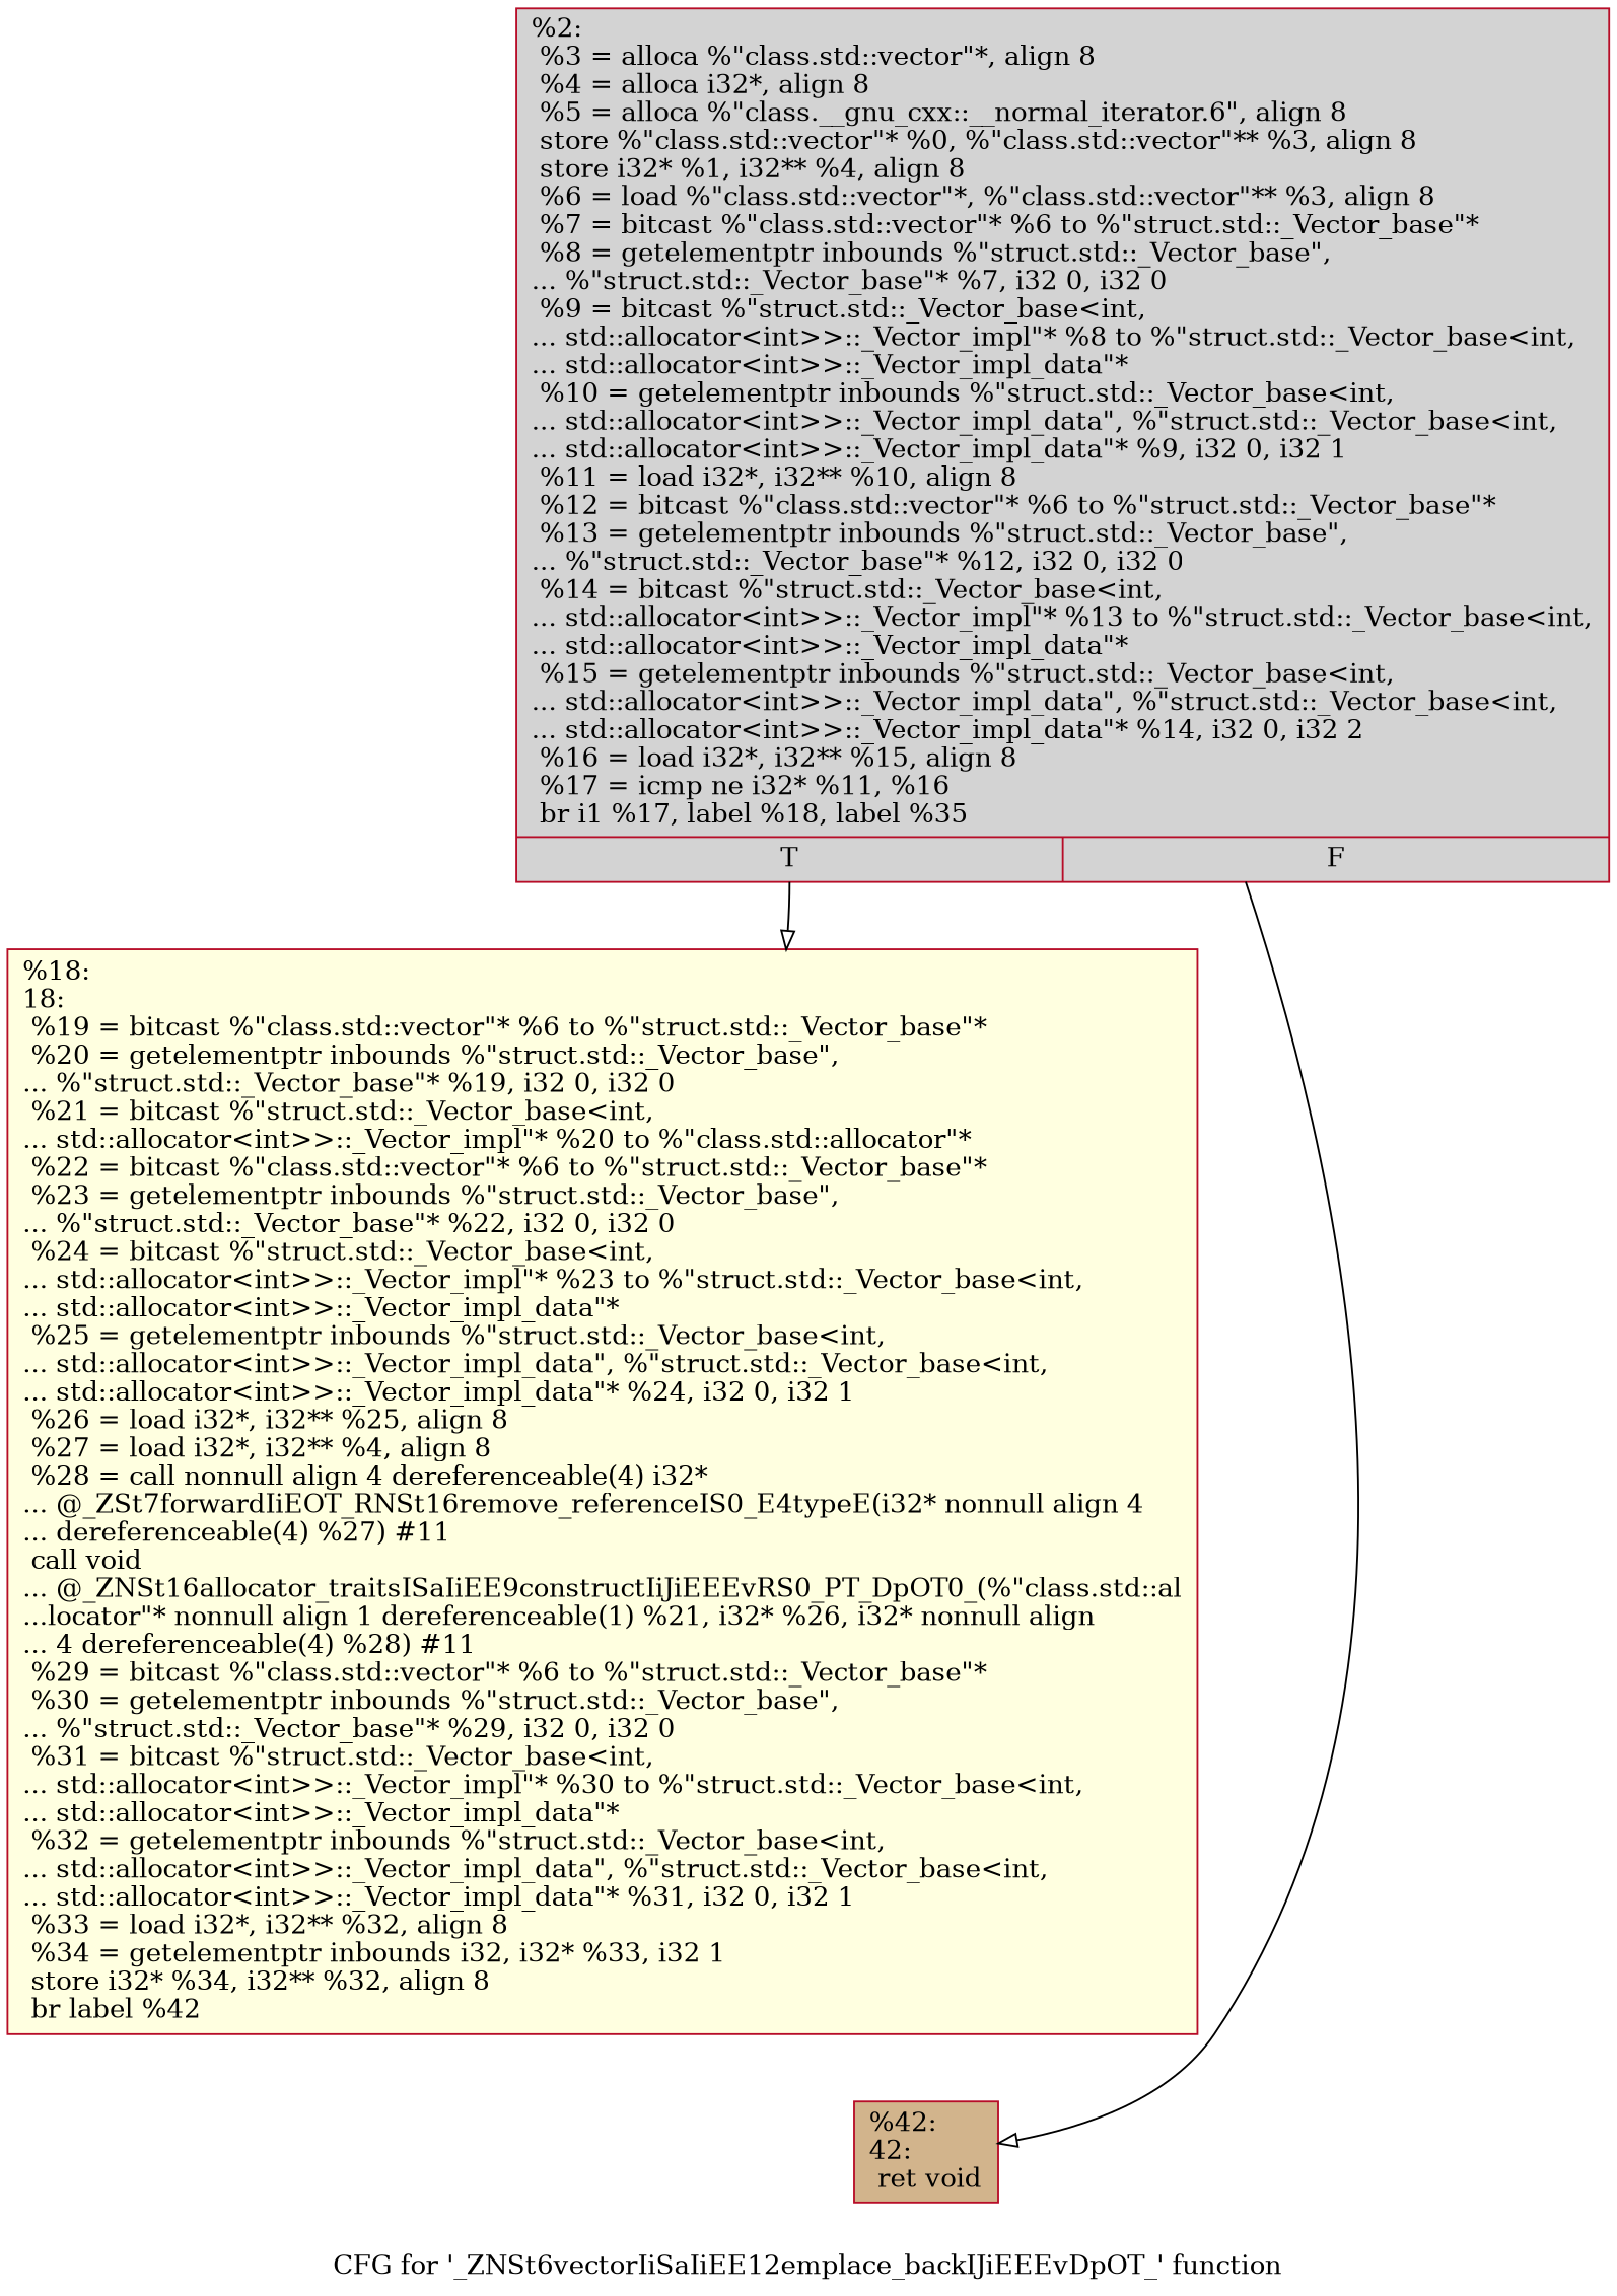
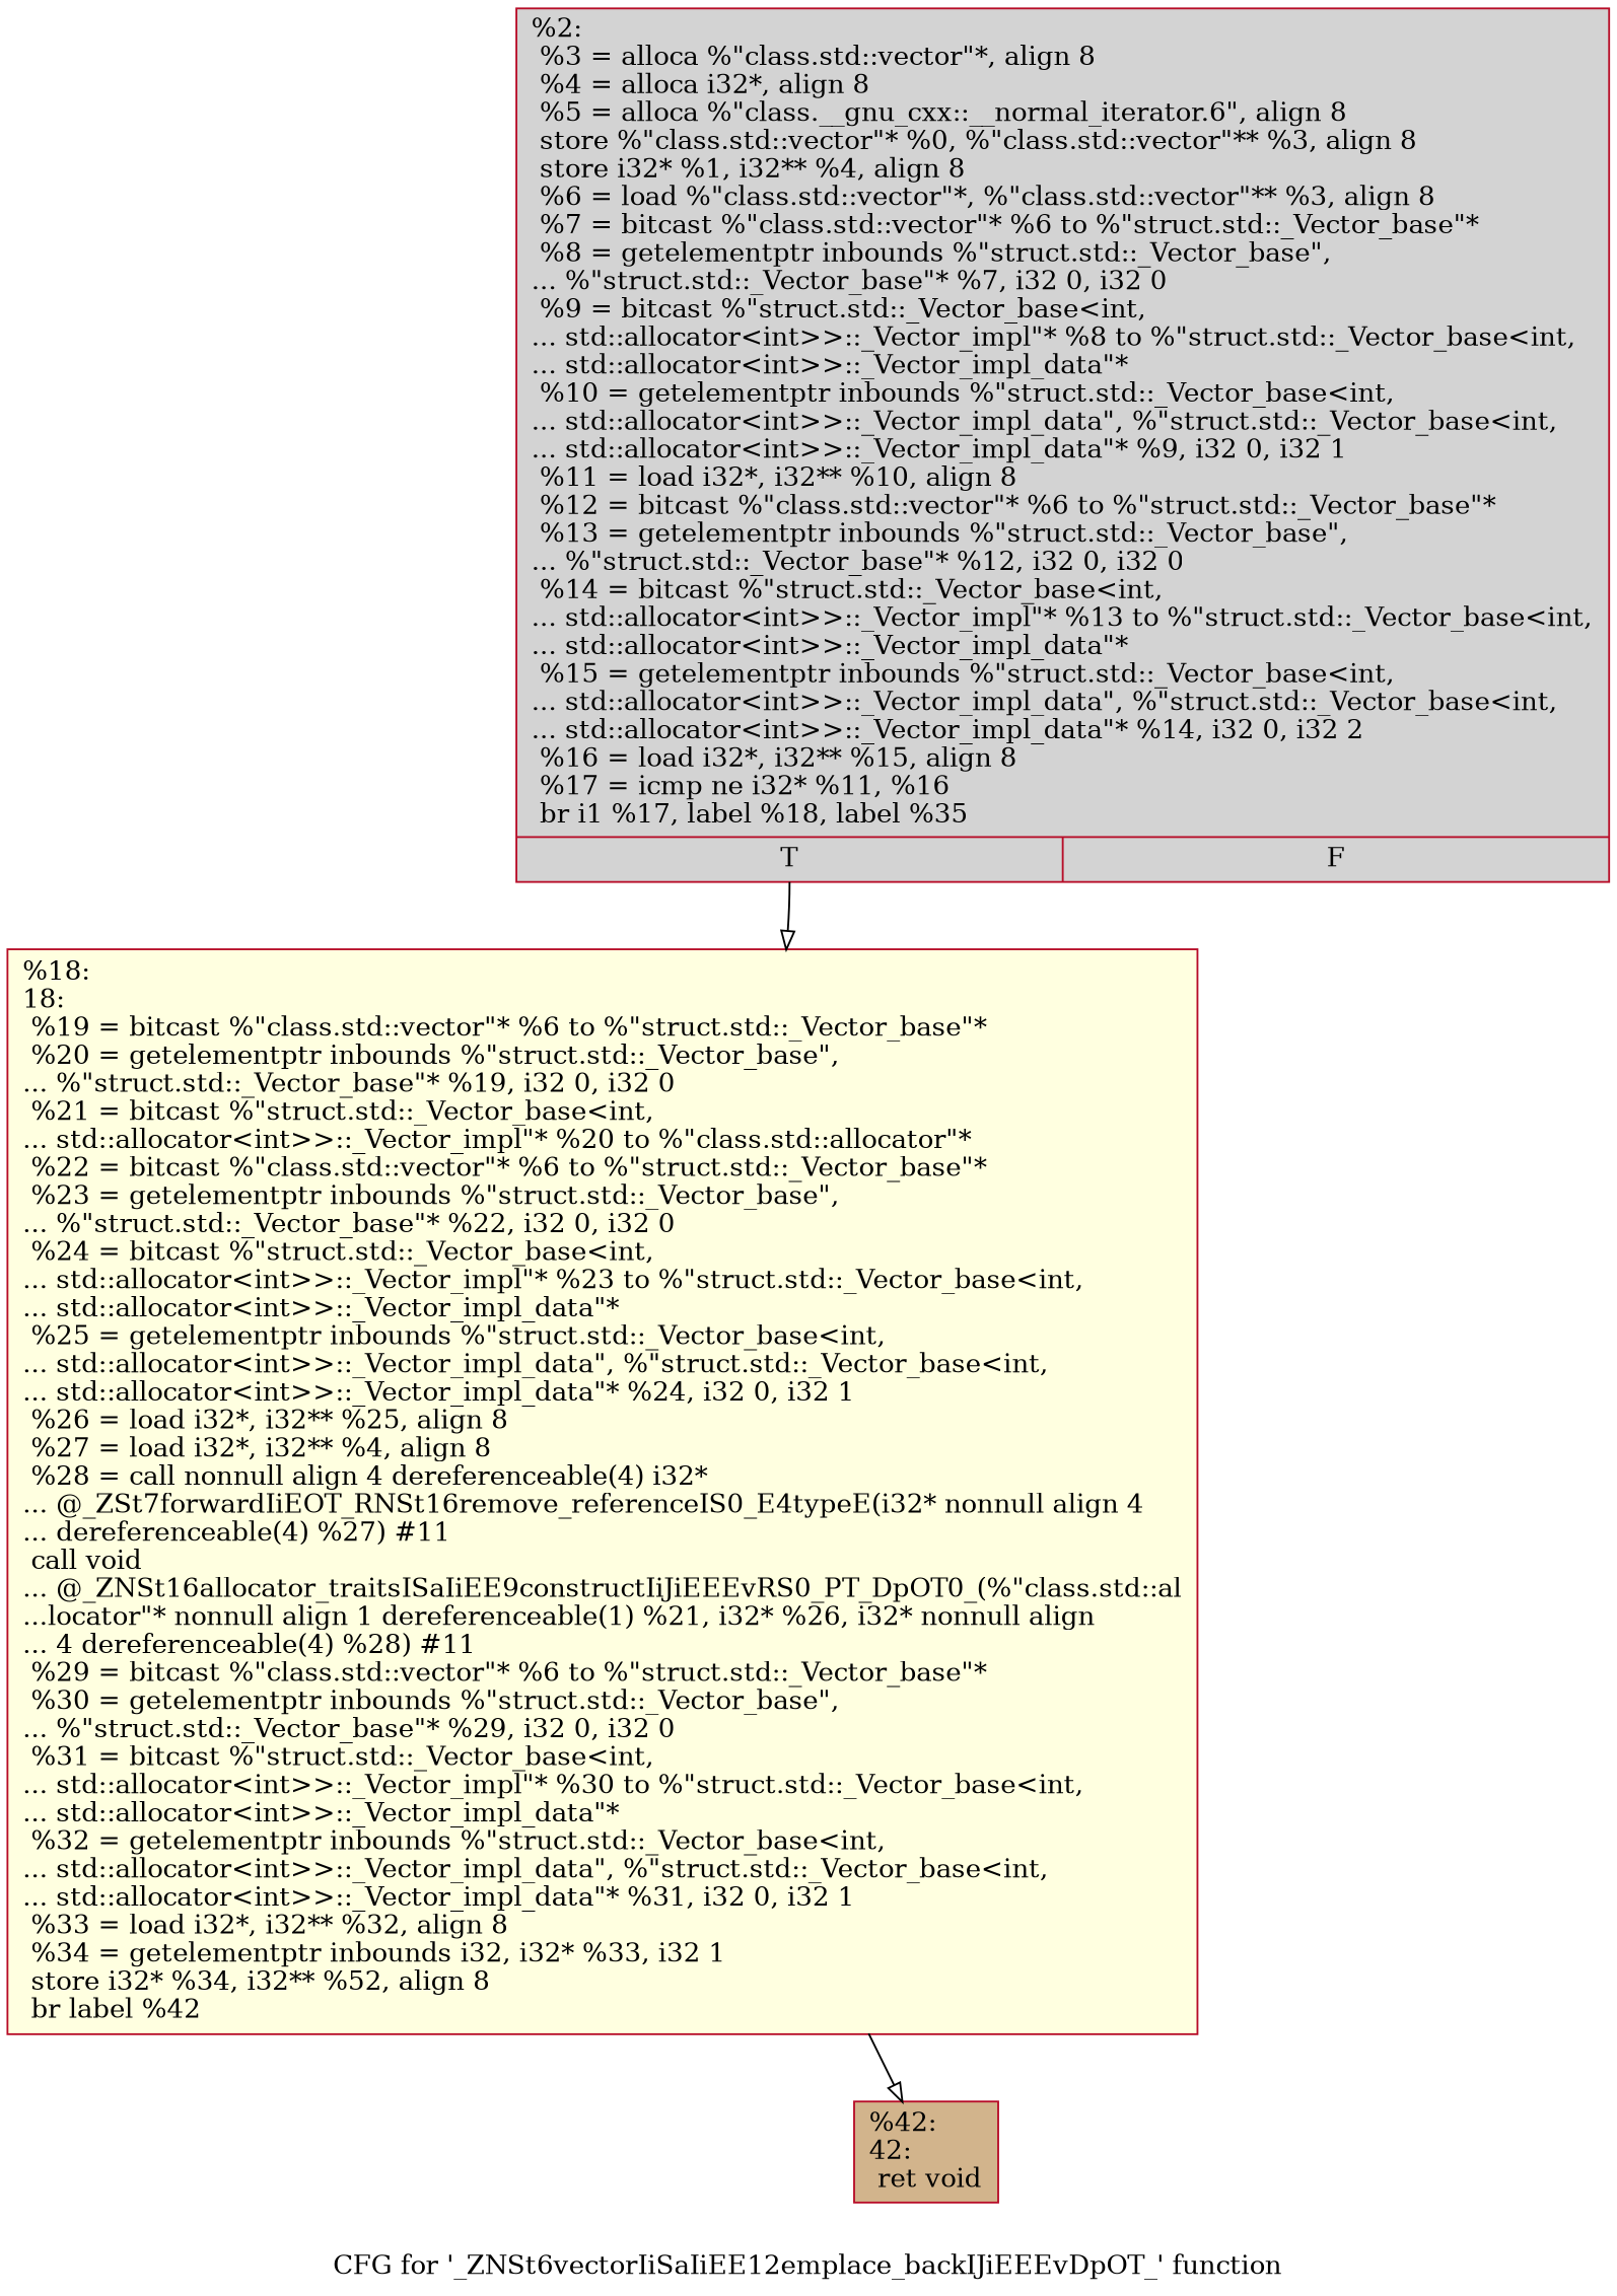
  digraph {
    label="CFG for '_ZNSt6vectorIiSaIiEE12emplace_backIJiEEEvDpOT_' function"
    node [color="#b70d28ff" shape=record style=filled]
    edge [arrowhead=onormal]
    n1 [fillcolor=lightgrey label="{%2:\l  %3 = alloca %\"class.std::vector\"*, align 8\l  %4 = alloca i32*, align 8\l  %5 = alloca %\"class.__gnu_cxx::__normal_iterator.6\", align 8\l  store %\"class.std::vector\"* %0, %\"class.std::vector\"** %3, align 8\l  store i32* %1, i32** %4, align 8\l  %6 = load %\"class.std::vector\"*, %\"class.std::vector\"** %3, align 8\l  %7 = bitcast %\"class.std::vector\"* %6 to %\"struct.std::_Vector_base\"*\l  %8 = getelementptr inbounds %\"struct.std::_Vector_base\",\l... %\"struct.std::_Vector_base\"* %7, i32 0, i32 0\l  %9 = bitcast %\"struct.std::_Vector_base\<int,\l... std::allocator\<int\>\>::_Vector_impl\"* %8 to %\"struct.std::_Vector_base\<int,\l... std::allocator\<int\>\>::_Vector_impl_data\"*\l  %10 = getelementptr inbounds %\"struct.std::_Vector_base\<int,\l... std::allocator\<int\>\>::_Vector_impl_data\", %\"struct.std::_Vector_base\<int,\l... std::allocator\<int\>\>::_Vector_impl_data\"* %9, i32 0, i32 1\l  %11 = load i32*, i32** %10, align 8\l  %12 = bitcast %\"class.std::vector\"* %6 to %\"struct.std::_Vector_base\"*\l  %13 = getelementptr inbounds %\"struct.std::_Vector_base\",\l... %\"struct.std::_Vector_base\"* %12, i32 0, i32 0\l  %14 = bitcast %\"struct.std::_Vector_base\<int,\l... std::allocator\<int\>\>::_Vector_impl\"* %13 to %\"struct.std::_Vector_base\<int,\l... std::allocator\<int\>\>::_Vector_impl_data\"*\l  %15 = getelementptr inbounds %\"struct.std::_Vector_base\<int,\l... std::allocator\<int\>\>::_Vector_impl_data\", %\"struct.std::_Vector_base\<int,\l... std::allocator\<int\>\>::_Vector_impl_data\"* %14, i32 0, i32 2\l  %16 = load i32*, i32** %15, align 8\l  %17 = icmp ne i32* %11, %16\l  br i1 %17, label %18, label %35\l|{<s0>T|<s1>F}}"]
-   n2 [fillcolor=lightyellow label="{%18:\l18:                                               \l  %19 = bitcast %\"class.std::vector\"* %6 to %\"struct.std::_Vector_base\"*\l  %20 = getelementptr inbounds %\"struct.std::_Vector_base\",\l... %\"struct.std::_Vector_base\"* %19, i32 0, i32 0\l  %21 = bitcast %\"struct.std::_Vector_base\<int,\l... std::allocator\<int\>\>::_Vector_impl\"* %20 to %\"class.std::allocator\"*\l  %22 = bitcast %\"class.std::vector\"* %6 to %\"struct.std::_Vector_base\"*\l  %23 = getelementptr inbounds %\"struct.std::_Vector_base\",\l... %\"struct.std::_Vector_base\"* %22, i32 0, i32 0\l  %24 = bitcast %\"struct.std::_Vector_base\<int,\l... std::allocator\<int\>\>::_Vector_impl\"* %23 to %\"struct.std::_Vector_base\<int,\l... std::allocator\<int\>\>::_Vector_impl_data\"*\l  %25 = getelementptr inbounds %\"struct.std::_Vector_base\<int,\l... std::allocator\<int\>\>::_Vector_impl_data\", %\"struct.std::_Vector_base\<int,\l... std::allocator\<int\>\>::_Vector_impl_data\"* %24, i32 0, i32 1\l  %26 = load i32*, i32** %25, align 8\l  %27 = load i32*, i32** %4, align 8\l  %28 = call nonnull align 4 dereferenceable(4) i32*\l... @_ZSt7forwardIiEOT_RNSt16remove_referenceIS0_E4typeE(i32* nonnull align 4\l... dereferenceable(4) %27) #11\l  call void\l... @_ZNSt16allocator_traitsISaIiEE9constructIiJiEEEvRS0_PT_DpOT0_(%\"class.std::al\l...locator\"* nonnull align 1 dereferenceable(1) %21, i32* %26, i32* nonnull align\l... 4 dereferenceable(4) %28) #11\l  %29 = bitcast %\"class.std::vector\"* %6 to %\"struct.std::_Vector_base\"*\l  %30 = getelementptr inbounds %\"struct.std::_Vector_base\",\l... %\"struct.std::_Vector_base\"* %29, i32 0, i32 0\l  %31 = bitcast %\"struct.std::_Vector_base\<int,\l... std::allocator\<int\>\>::_Vector_impl\"* %30 to %\"struct.std::_Vector_base\<int,\l... std::allocator\<int\>\>::_Vector_impl_data\"*\l  %32 = getelementptr inbounds %\"struct.std::_Vector_base\<int,\l... std::allocator\<int\>\>::_Vector_impl_data\", %\"struct.std::_Vector_base\<int,\l... std::allocator\<int\>\>::_Vector_impl_data\"* %31, i32 0, i32 1\l  %33 = load i32*, i32** %32, align 8\l  %34 = getelementptr inbounds i32, i32* %33, i32 1\l  store i32* %34, i32** %32, align 8\l  br label %42\l}"]
+   n2 [fillcolor=lightyellow label="{%18:\l18:                                               \l  %19 = bitcast %\"class.std::vector\"* %6 to %\"struct.std::_Vector_base\"*\l  %20 = getelementptr inbounds %\"struct.std::_Vector_base\",\l... %\"struct.std::_Vector_base\"* %19, i32 0, i32 0\l  %21 = bitcast %\"struct.std::_Vector_base\<int,\l... std::allocator\<int\>\>::_Vector_impl\"* %20 to %\"class.std::allocator\"*\l  %22 = bitcast %\"class.std::vector\"* %6 to %\"struct.std::_Vector_base\"*\l  %23 = getelementptr inbounds %\"struct.std::_Vector_base\",\l... %\"struct.std::_Vector_base\"* %22, i32 0, i32 0\l  %24 = bitcast %\"struct.std::_Vector_base\<int,\l... std::allocator\<int\>\>::_Vector_impl\"* %23 to %\"struct.std::_Vector_base\<int,\l... std::allocator\<int\>\>::_Vector_impl_data\"*\l  %25 = getelementptr inbounds %\"struct.std::_Vector_base\<int,\l... std::allocator\<int\>\>::_Vector_impl_data\", %\"struct.std::_Vector_base\<int,\l... std::allocator\<int\>\>::_Vector_impl_data\"* %24, i32 0, i32 1\l  %26 = load i32*, i32** %25, align 8\l  %27 = load i32*, i32** %4, align 8\l  %28 = call nonnull align 4 dereferenceable(4) i32*\l... @_ZSt7forwardIiEOT_RNSt16remove_referenceIS0_E4typeE(i32* nonnull align 4\l... dereferenceable(4) %27) #11\l  call void\l... @_ZNSt16allocator_traitsISaIiEE9constructIiJiEEEvRS0_PT_DpOT0_(%\"class.std::al\l...locator\"* nonnull align 1 dereferenceable(1) %21, i32* %26, i32* nonnull align\l... 4 dereferenceable(4) %28) #11\l  %29 = bitcast %\"class.std::vector\"* %6 to %\"struct.std::_Vector_base\"*\l  %30 = getelementptr inbounds %\"struct.std::_Vector_base\",\l... %\"struct.std::_Vector_base\"* %29, i32 0, i32 0\l  %31 = bitcast %\"struct.std::_Vector_base\<int,\l... std::allocator\<int\>\>::_Vector_impl\"* %30 to %\"struct.std::_Vector_base\<int,\l... std::allocator\<int\>\>::_Vector_impl_data\"*\l  %32 = getelementptr inbounds %\"struct.std::_Vector_base\<int,\l... std::allocator\<int\>\>::_Vector_impl_data\", %\"struct.std::_Vector_base\<int,\l... std::allocator\<int\>\>::_Vector_impl_data\"* %31, i32 0, i32 1\l  %33 = load i32*, i32** %32, align 8\l  %34 = getelementptr inbounds i32, i32* %33, i32 1\l  store i32* %34, i32** %52, align 8\l  br label %42\l}"]
    n3 [fillcolor=tan label="{%42:\l42:                                               \l  ret void\l}"]
    n1 -> n2 [tailport=s0]
-   n1 -> n3
+   n2 -> n3
  }
